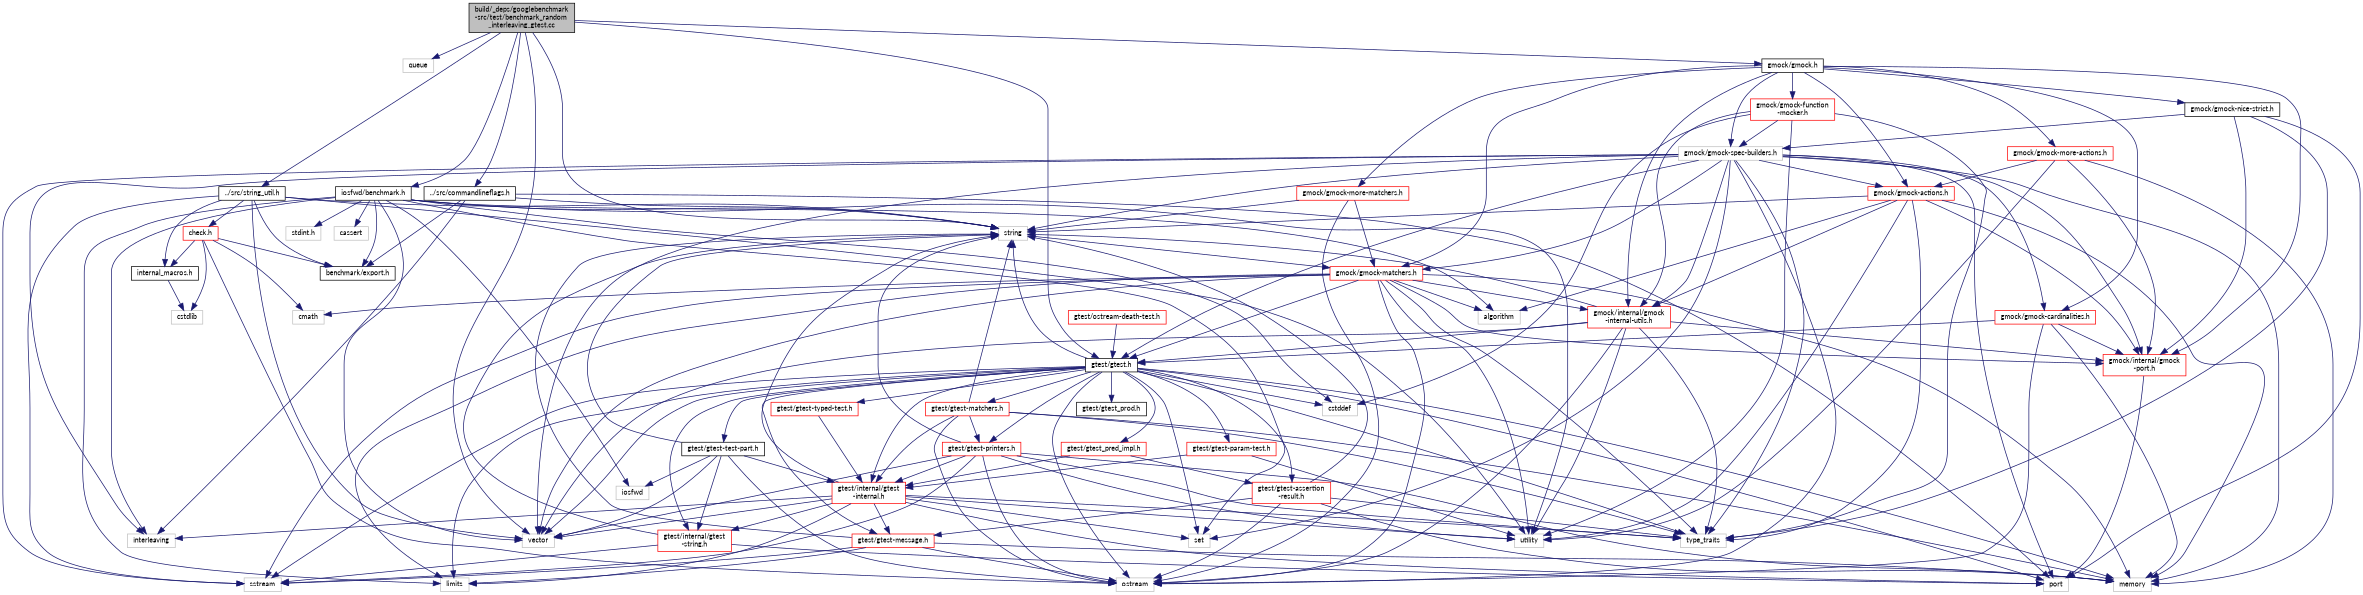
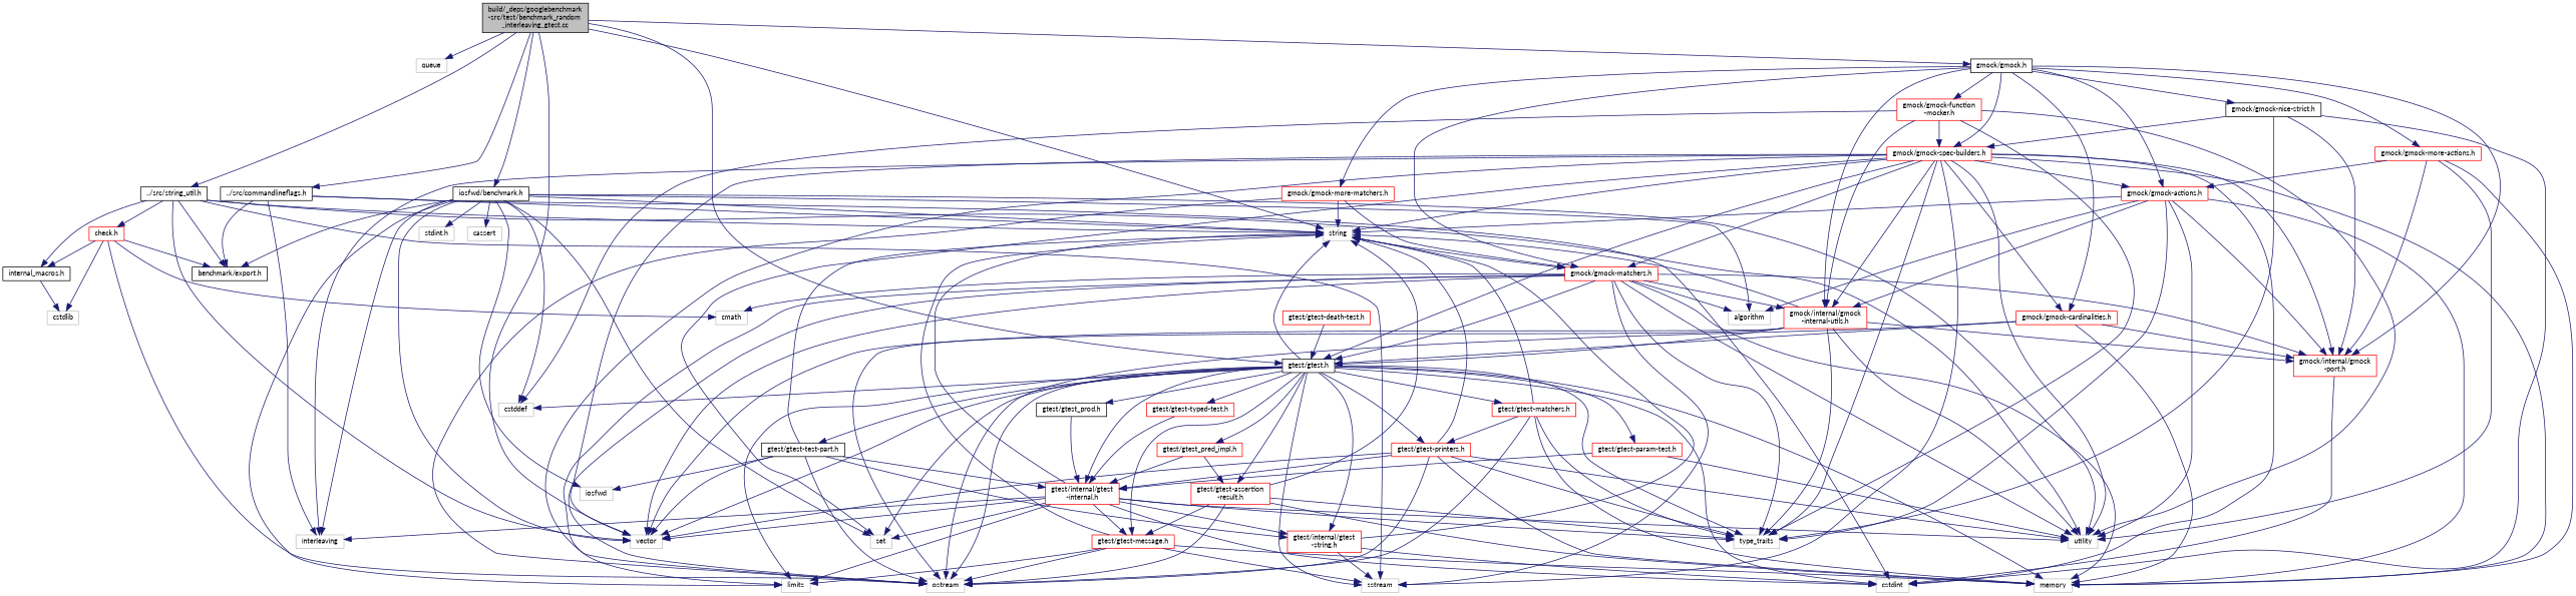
  digraph {
    fontname=Lato
    node [color=red fillcolor=white fontname=Lato fontsize=10 shape=record style=filled]
    edge [color=midnightblue fontname=Lato fontsize=10 labelfontname=Helvetica labelfontsize=10 style=solid]
    n1 [color=black fillcolor=grey75 fontcolor=black height=0.2 label="build/_deps/googlebenchmark\l-src/test/benchmark_random\l_interleaving_gtest.cc" width=0.4]
    n2 [color=grey75 height=0.2 label=queue width=0.4]
    n3 [color=grey75 height=0.2 label=string width=0.4]
    n4 [color=grey75 height=0.2 label=vector width=0.4]
    n5 [color=black height=0.2 label="../src/commandlineflags.h" width=0.4]
    n6 [color=black height=0.2 label="../src/string_util.h" width=0.4]
    n7 [color=black height=0.2 label="iosfwd/benchmark.h" width=0.4]
    n8 [color=black height=0.2 label="gmock/gmock.h" width=0.4]
    n9 [color=black height=0.2 label="gtest/gtest.h" width=0.4]
    n10 [height=0.2 label="gmock/gmock-matchers.h" width=0.4]
-   n11 [color=grey75 height=0.2 label=port width=0.4]
+   n11 [color=grey75 height=0.2 label=cstdint width=0.4]
    n12 [color=grey75 height=0.2 label=interleaving width=0.4]
    n13 [color=black height=0.2 label="benchmark/export.h" width=0.4]
    n14 [color=grey75 height=0.2 label=sstream width=0.4]
    n15 [color=grey75 height=0.2 label=utility width=0.4]
    n16 [height=0.2 label="check.h" width=0.4]
    n17 [color=black height=0.2 label="internal_macros.h" width=0.4]
    n18 [color=grey75 height=0.2 label="stdint.h" width=0.4]
    n19 [color=grey75 height=0.2 label=algorithm width=0.4]
    n20 [color=grey75 height=0.2 label=cassert width=0.4]
    n21 [color=grey75 height=0.2 label=cstddef width=0.4]
    n22 [color=grey75 height=0.2 label=iosfwd width=0.4]
    n23 [color=grey75 height=0.2 label=limits width=0.4]
    n24 [color=grey75 height=0.2 label=set width=0.4]
    n25 [height=0.2 label="gmock/gmock-actions.h" width=0.4]
    n26 [height=0.2 label="gmock/internal/gmock\l-internal-utils.h" width=0.4]
    n27 [height=0.2 label="gmock/internal/gmock\l-port.h" width=0.4]
    n28 [height=0.2 label="gmock/gmock-cardinalities.h" width=0.4]
    n29 [height=0.2 label="gmock/gmock-function\l-mocker.h" width=0.4]
-   n30 [color=grey75 height=0.2 label="gmock/gmock-spec-builders.h" width=0.4]
+   n30 [height=0.2 label="gmock/gmock-spec-builders.h" width=0.4]
    n31 [height=0.2 label="gmock/gmock-more-actions.h" width=0.4]
    n32 [height=0.2 label="gmock/gmock-more-matchers.h" width=0.4]
    n33 [color=black height=0.2 label="gmock/gmock-nice-strict.h" width=0.4]
    n34 [color=grey75 height=0.2 label=ostream width=0.4]
    n35 [color=grey75 height=0.2 label=memory width=0.4]
    n36 [color=grey75 height=0.2 label=type_traits width=0.4]
    n37 [height=0.2 label="gtest/gtest-assertion\l-result.h" width=0.4]
    n38 [height=0.2 label="gtest/gtest-message.h" width=0.4]
    n39 [height=0.2 label="gtest/gtest-matchers.h" width=0.4]
    n40 [height=0.2 label="gtest/gtest-printers.h" width=0.4]
    n41 [height=0.2 label="gtest/internal/gtest\l-internal.h" width=0.4]
    n42 [height=0.2 label="gtest/internal/gtest\l-string.h" width=0.4]
    n43 [height=0.2 label="gtest/gtest-param-test.h" width=0.4]
    n44 [color=black height=0.2 label="gtest/gtest-test-part.h" width=0.4]
    n45 [height=0.2 label="gtest/gtest-typed-test.h" width=0.4]
    n46 [height=0.2 label="gtest/gtest_pred_impl.h" width=0.4]
    n47 [color=black height=0.2 label="gtest/gtest_prod.h" width=0.4]
    n48 [color=grey75 height=0.2 label=cmath width=0.4]
    n49 [color=grey75 height=0.2 label=cstdlib width=0.4]
-   n50 [height=0.2 label="gtest/ostream-death-test.h" width=0.4]
+   n50 [height=0.2 label="gtest/gtest-death-test.h" width=0.4]
    n1 -> n2
    n1 -> n3
    n1 -> n4
    n1 -> n5
    n1 -> n6
    n1 -> n7
    n1 -> n8
    n1 -> n9
    n3 -> n10
    n5 -> n3
    n5 -> n11
    n5 -> n12
    n5 -> n13
    n6 -> n3
    n6 -> n4
    n6 -> n13
    n6 -> n14
    n6 -> n15
    n6 -> n16
    n6 -> n17
    n7 -> n3
    n7 -> n4
    n7 -> n12
    n7 -> n13
    n7 -> n15
    n7 -> n18
    n7 -> n19
    n7 -> n20
    n7 -> n21
    n7 -> n22
    n7 -> n23
    n7 -> n24
    n8 -> n10
    n8 -> n25
    n8 -> n26
    n8 -> n27
    n8 -> n28
    n8 -> n29
    n8 -> n30
    n8 -> n31
    n8 -> n32
    n8 -> n33
    n9 -> n3
    n9 -> n4
    n9 -> n11
    n9 -> n14
    n9 -> n21
    n9 -> n23
    n9 -> n24
    n9 -> n34
    n9 -> n35
    n9 -> n36
    n9 -> n37
    n9 -> n38
    n9 -> n39
    n9 -> n40
    n9 -> n41
    n9 -> n42
    n9 -> n43
    n9 -> n44
    n9 -> n45
    n9 -> n46
    n9 -> n47
    n10 -> n4
    n10 -> n9
    n10 -> n14
    n10 -> n15
    n10 -> n19
    n10 -> n23
    n10 -> n26
    n10 -> n27
    n10 -> n34
    n10 -> n35
    n10 -> n36
    n10 -> n48
    n16 -> n13
    n16 -> n17
    n16 -> n34
    n16 -> n48
    n16 -> n49
    n17 -> n49
    n25 -> n3
    n25 -> n15
    n25 -> n19
    n25 -> n26
    n25 -> n27
    n25 -> n35
    n25 -> n36
    n26 -> n3
    n26 -> n4
    n26 -> n9
    n26 -> n15
    n26 -> n27
    n26 -> n34
    n26 -> n36
    n27 -> n11
    n28 -> n9
    n28 -> n27
    n28 -> n34
    n28 -> n35
    n29 -> n15
    n29 -> n21
    n29 -> n26
    n29 -> n30
    n29 -> n36
    n30 -> n3
    n30 -> n4
    n30 -> n9
    n30 -> n10
    n30 -> n11
    n30 -> n12
    n30 -> n14
+   n30 -> n15
    n30 -> n24
    n30 -> n25
    n30 -> n26
    n30 -> n27
    n30 -> n28
    n30 -> n34
    n30 -> n35
    n30 -> n36
    n31 -> n15
    n31 -> n25
    n31 -> n27
    n31 -> n35
    n32 -> n3
    n32 -> n10
    n32 -> n34
    n33 -> n11
    n33 -> n27
    n33 -> n30
    n33 -> n36
    n37 -> n3
    n37 -> n34
    n37 -> n35
    n37 -> n36
    n37 -> n38
    n38 -> n3
    n38 -> n14
    n38 -> n23
    n38 -> n34
    n38 -> n35
    n39 -> n3
    n39 -> n34
    n39 -> n35
    n39 -> n36
    n39 -> n40
-   n39 -> n41
+   n47 -> n41
    n40 -> n3
    n40 -> n4
-   n40 -> n14
    n40 -> n15
    n40 -> n34
    n40 -> n35
    n40 -> n36
    n40 -> n41
    n41 -> n3
    n41 -> n4
    n41 -> n11
    n41 -> n12
    n41 -> n15
    n41 -> n23
    n41 -> n24
    n41 -> n36
    n41 -> n38
    n41 -> n42
    n42 -> n3
    n42 -> n11
    n42 -> n14
    n43 -> n15
    n43 -> n41
    n44 -> n3
    n44 -> n4
    n44 -> n22
    n44 -> n34
    n44 -> n41
    n44 -> n42
    n45 -> n41
    n46 -> n37
    n46 -> n41
    n50 -> n9
  }
